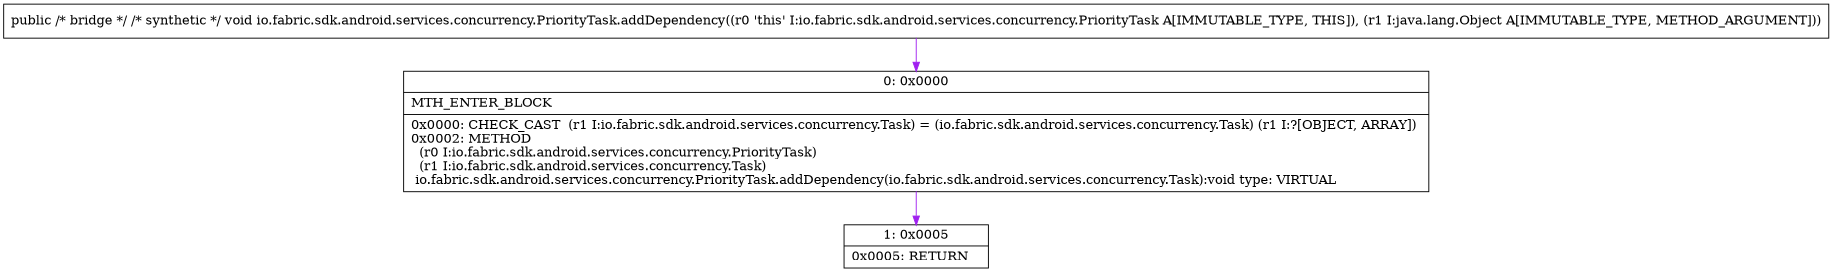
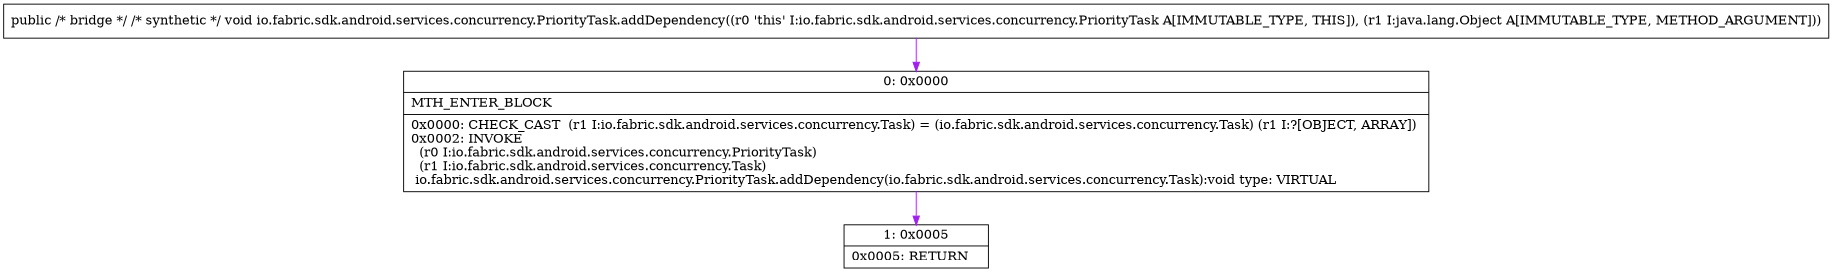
  digraph {
    node [shape=record]
    edge [color=purple]
-   n1 [label="{0\:\ 0x0000|MTH_ENTER_BLOCK\l|0x0000: CHECK_CAST  (r1 I:io.fabric.sdk.android.services.concurrency.Task) = (io.fabric.sdk.android.services.concurrency.Task) (r1 I:?[OBJECT, ARRAY]) \l0x0002: METHOD  \l  (r0 I:io.fabric.sdk.android.services.concurrency.PriorityTask)\l  (r1 I:io.fabric.sdk.android.services.concurrency.Task)\l io.fabric.sdk.android.services.concurrency.PriorityTask.addDependency(io.fabric.sdk.android.services.concurrency.Task):void type: VIRTUAL \l}"]
+   n1 [label="{0\:\ 0x0000|MTH_ENTER_BLOCK\l|0x0000: CHECK_CAST  (r1 I:io.fabric.sdk.android.services.concurrency.Task) = (io.fabric.sdk.android.services.concurrency.Task) (r1 I:?[OBJECT, ARRAY]) \l0x0002: INVOKE  \l  (r0 I:io.fabric.sdk.android.services.concurrency.PriorityTask)\l  (r1 I:io.fabric.sdk.android.services.concurrency.Task)\l io.fabric.sdk.android.services.concurrency.PriorityTask.addDependency(io.fabric.sdk.android.services.concurrency.Task):void type: VIRTUAL \l}"]
    n2 [label="{1\:\ 0x0005|0x0005: RETURN   \l}"]
    n3 [label="{public \/* bridge *\/ \/* synthetic *\/ void io.fabric.sdk.android.services.concurrency.PriorityTask.addDependency((r0 'this' I:io.fabric.sdk.android.services.concurrency.PriorityTask A[IMMUTABLE_TYPE, THIS]), (r1 I:java.lang.Object A[IMMUTABLE_TYPE, METHOD_ARGUMENT])) }"]
    n1 -> n2
    n3 -> n1
  }
